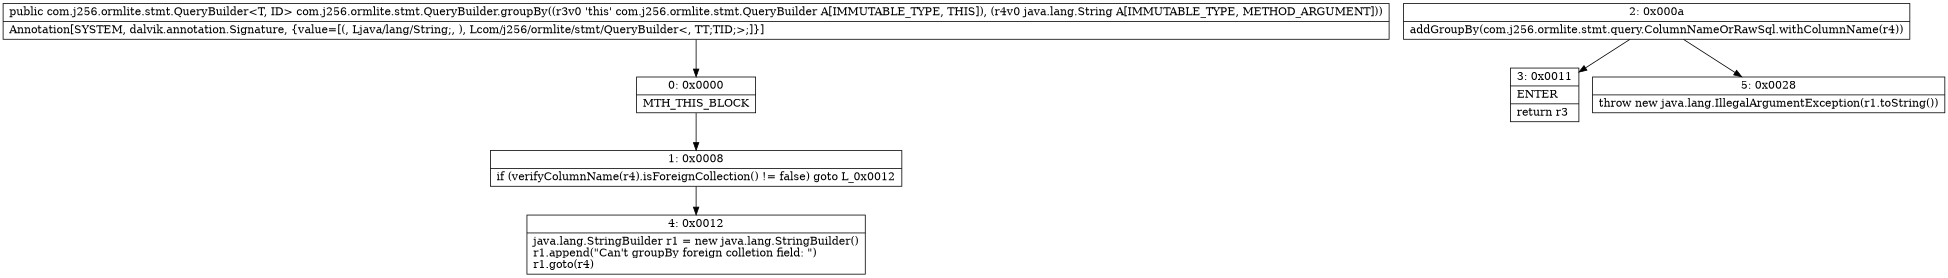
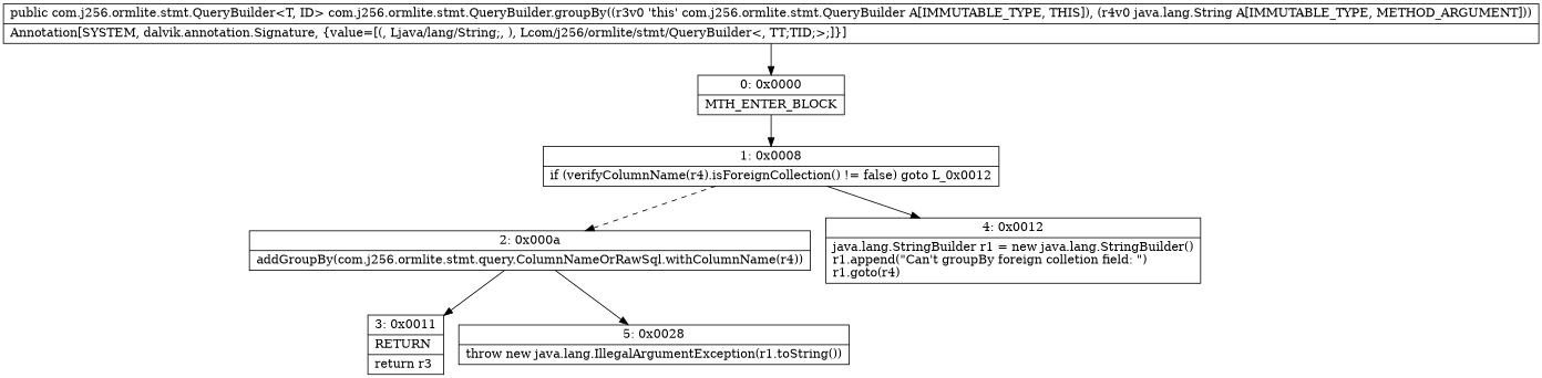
  digraph {
    node [shape=record]
-   n1 [label="{0\:\ 0x0000|MTH_THIS_BLOCK\l}"]
+   n1 [label="{0\:\ 0x0000|MTH_ENTER_BLOCK\l}"]
    n2 [label="{1\:\ 0x0008|if (verifyColumnName(r4).isForeignCollection() != false) goto L_0x0012\l}"]
    n3 [label="{2\:\ 0x000a|addGroupBy(com.j256.ormlite.stmt.query.ColumnNameOrRawSql.withColumnName(r4))\l}"]
    n4 [label="{4\:\ 0x0012|java.lang.StringBuilder r1 = new java.lang.StringBuilder()\lr1.append(\"Can't groupBy foreign colletion field: \")\lr1.goto(r4)\l}"]
-   n5 [label="{3\:\ 0x0011|ENTER\l|return r3\l}"]
+   n5 [label="{3\:\ 0x0011|RETURN\l|return r3\l}"]
    n6 [label="{5\:\ 0x0028|throw new java.lang.IllegalArgumentException(r1.toString())\l}"]
    n7 [label="{public com.j256.ormlite.stmt.QueryBuilder\<T, ID\> com.j256.ormlite.stmt.QueryBuilder.groupBy((r3v0 'this' com.j256.ormlite.stmt.QueryBuilder A[IMMUTABLE_TYPE, THIS]), (r4v0 java.lang.String A[IMMUTABLE_TYPE, METHOD_ARGUMENT]))  | Annotation[SYSTEM, dalvik.annotation.Signature, \{value=[(, Ljava\/lang\/String;, ), Lcom\/j256\/ormlite\/stmt\/QueryBuilder\<, TT;TID;\>;]\}]\l}"]
    n1 -> n2
+   n2 -> n3 [style=dashed]
    n2 -> n4
    n3 -> n5
    n3 -> n6
    n7 -> n1
  }
